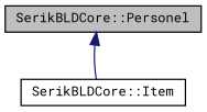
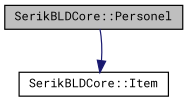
  digraph {
    fontname="Roboto Mono"
    node [color=black fontname="Roboto Mono" fontsize=10 shape=record style=filled]
    n1 [fillcolor=grey75 fontcolor=black height=0.2 label="SerikBLDCore::Personel" width=0.4]
    n2 [fillcolor=white height=0.2 label="SerikBLDCore::Item" width=0.4]
-   n1 -> n2 [color=midnightblue dir=back fontname="Roboto Mono" fontsize=10 labelfontname=Helvetica labelfontsize=10 style=solid]
+   n2 -> n1 [color=midnightblue dir=back fontname="Roboto Mono" fontsize=10 labelfontname=Helvetica labelfontsize=10 style=solid]
  }
